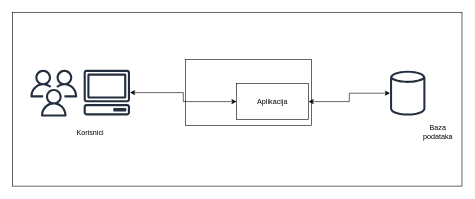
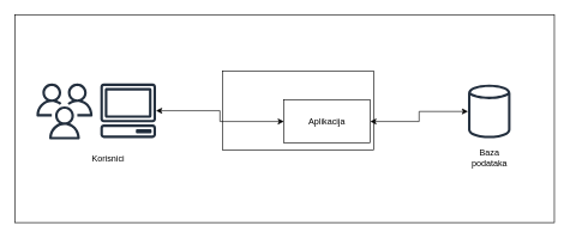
  <mxCell id="0" />
  <mxCell id="1" parent="0" />
  <mxCell id="2" value="" style="rounded=0;whiteSpace=wrap;html=1;" parent="1" vertex="1"><mxGeometry x="20" y="20" width="750" height="290" as="geometry" /></mxCell>
  <mxCell id="3" value="" style="rounded=0;whiteSpace=wrap;html=1;" parent="1" vertex="1"><mxGeometry x="309" y="99" width="210" height="110" as="geometry" /></mxCell>
  <mxCell id="4" style="edgeStyle=orthogonalEdgeStyle;rounded=0;orthogonalLoop=1;jettySize=auto;html=1;entryX=0;entryY=0.5;entryDx=0;entryDy=0;startArrow=classic;startFill=1;endArrow=classic;endFill=1;" parent="1" source="5" target="9" edge="1"><mxGeometry relative="1" as="geometry" /></mxCell>
  <mxCell id="5" value="" style="outlineConnect=0;fontColor=#232F3E;gradientColor=none;fillColor=#232F3E;strokeColor=none;dashed=0;verticalLabelPosition=bottom;verticalAlign=top;align=center;html=1;fontSize=12;fontStyle=0;aspect=fixed;pointerEvents=1;shape=mxgraph.aws4.client;" parent="1" vertex="1"><mxGeometry x="138.5" y="116" width="78" height="76" as="geometry" /></mxCell>
  <mxCell id="6" value="" style="outlineConnect=0;fontColor=#232F3E;gradientColor=none;fillColor=#232F3E;strokeColor=none;dashed=0;verticalLabelPosition=bottom;verticalAlign=top;align=center;html=1;fontSize=12;fontStyle=0;aspect=fixed;pointerEvents=1;shape=mxgraph.aws4.generic_database;" parent="1" vertex="1"><mxGeometry x="650" y="116" width="59" height="78" as="geometry" /></mxCell>
  <mxCell id="7" value="" style="outlineConnect=0;fontColor=#232F3E;gradientColor=none;fillColor=#232F3E;strokeColor=none;dashed=0;verticalLabelPosition=bottom;verticalAlign=top;align=center;html=1;fontSize=12;fontStyle=0;aspect=fixed;pointerEvents=1;shape=mxgraph.aws4.users;" parent="1" vertex="1"><mxGeometry x="50" y="116" width="78" height="78" as="geometry" /></mxCell>
  <mxCell id="8" style="edgeStyle=orthogonalEdgeStyle;rounded=0;orthogonalLoop=1;jettySize=auto;html=1;startArrow=classic;startFill=1;endArrow=classic;endFill=1;" parent="1" source="9" target="6" edge="1"><mxGeometry relative="1" as="geometry" /></mxCell>
  <mxCell id="9" value="Aplikacija" style="rounded=0;whiteSpace=wrap;html=1;" parent="1" vertex="1"><mxGeometry x="394" y="139" width="120" height="60" as="geometry" /></mxCell>
  <mxCell id="10" value="Korisnici" style="text;html=1;strokeColor=none;fillColor=none;align=center;verticalAlign=middle;whiteSpace=wrap;rounded=0;" parent="1" vertex="1"><mxGeometry x="130" y="211" width="40" height="20" as="geometry" /></mxCell>
- <mxCell id="11" value="Baza podataka" style="text;html=1;strokeColor=none;fillColor=none;align=center;verticalAlign=middle;whiteSpace=wrap;rounded=0;" parent="1" vertex="1"><mxGeometry x="709.5" y="210" width="40" height="20" as="geometry" /></mxCell>
+ <mxCell id="11" value="Baza podataka" style="text;html=1;strokeColor=none;fillColor=none;align=center;verticalAlign=middle;whiteSpace=wrap;rounded=0;" parent="1" vertex="1"><mxGeometry x="659.5" y="210" width="40" height="20" as="geometry" /></mxCell>
